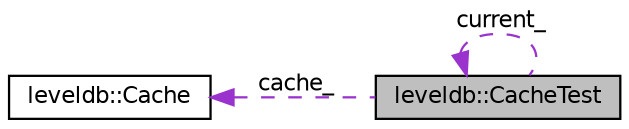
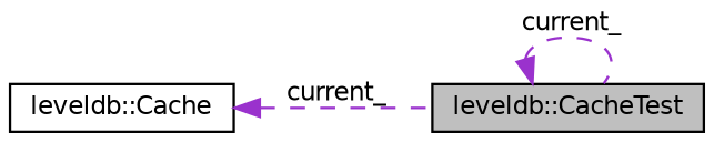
  digraph {
    rankdir=LR
    node [color=black fontname=Helvetica fontsize=10 shape=record style=filled]
    edge [color=darkorchid3 dir=back fontname=Helvetica fontsize=10 labelfontname=Helvetica labelfontsize=10 style=dashed]
    n1 [fillcolor=grey75 fontcolor=black height=0.2 label="leveldb::CacheTest" width=0.4]
    n2 [fillcolor=white height=0.2 label="leveldb::Cache" width=0.4]
    n1 -> n1 [label=" current_"]
-   n2 -> n1 [label=" cache_"]
+   n2 -> n1 [label=" current_"]
  }
